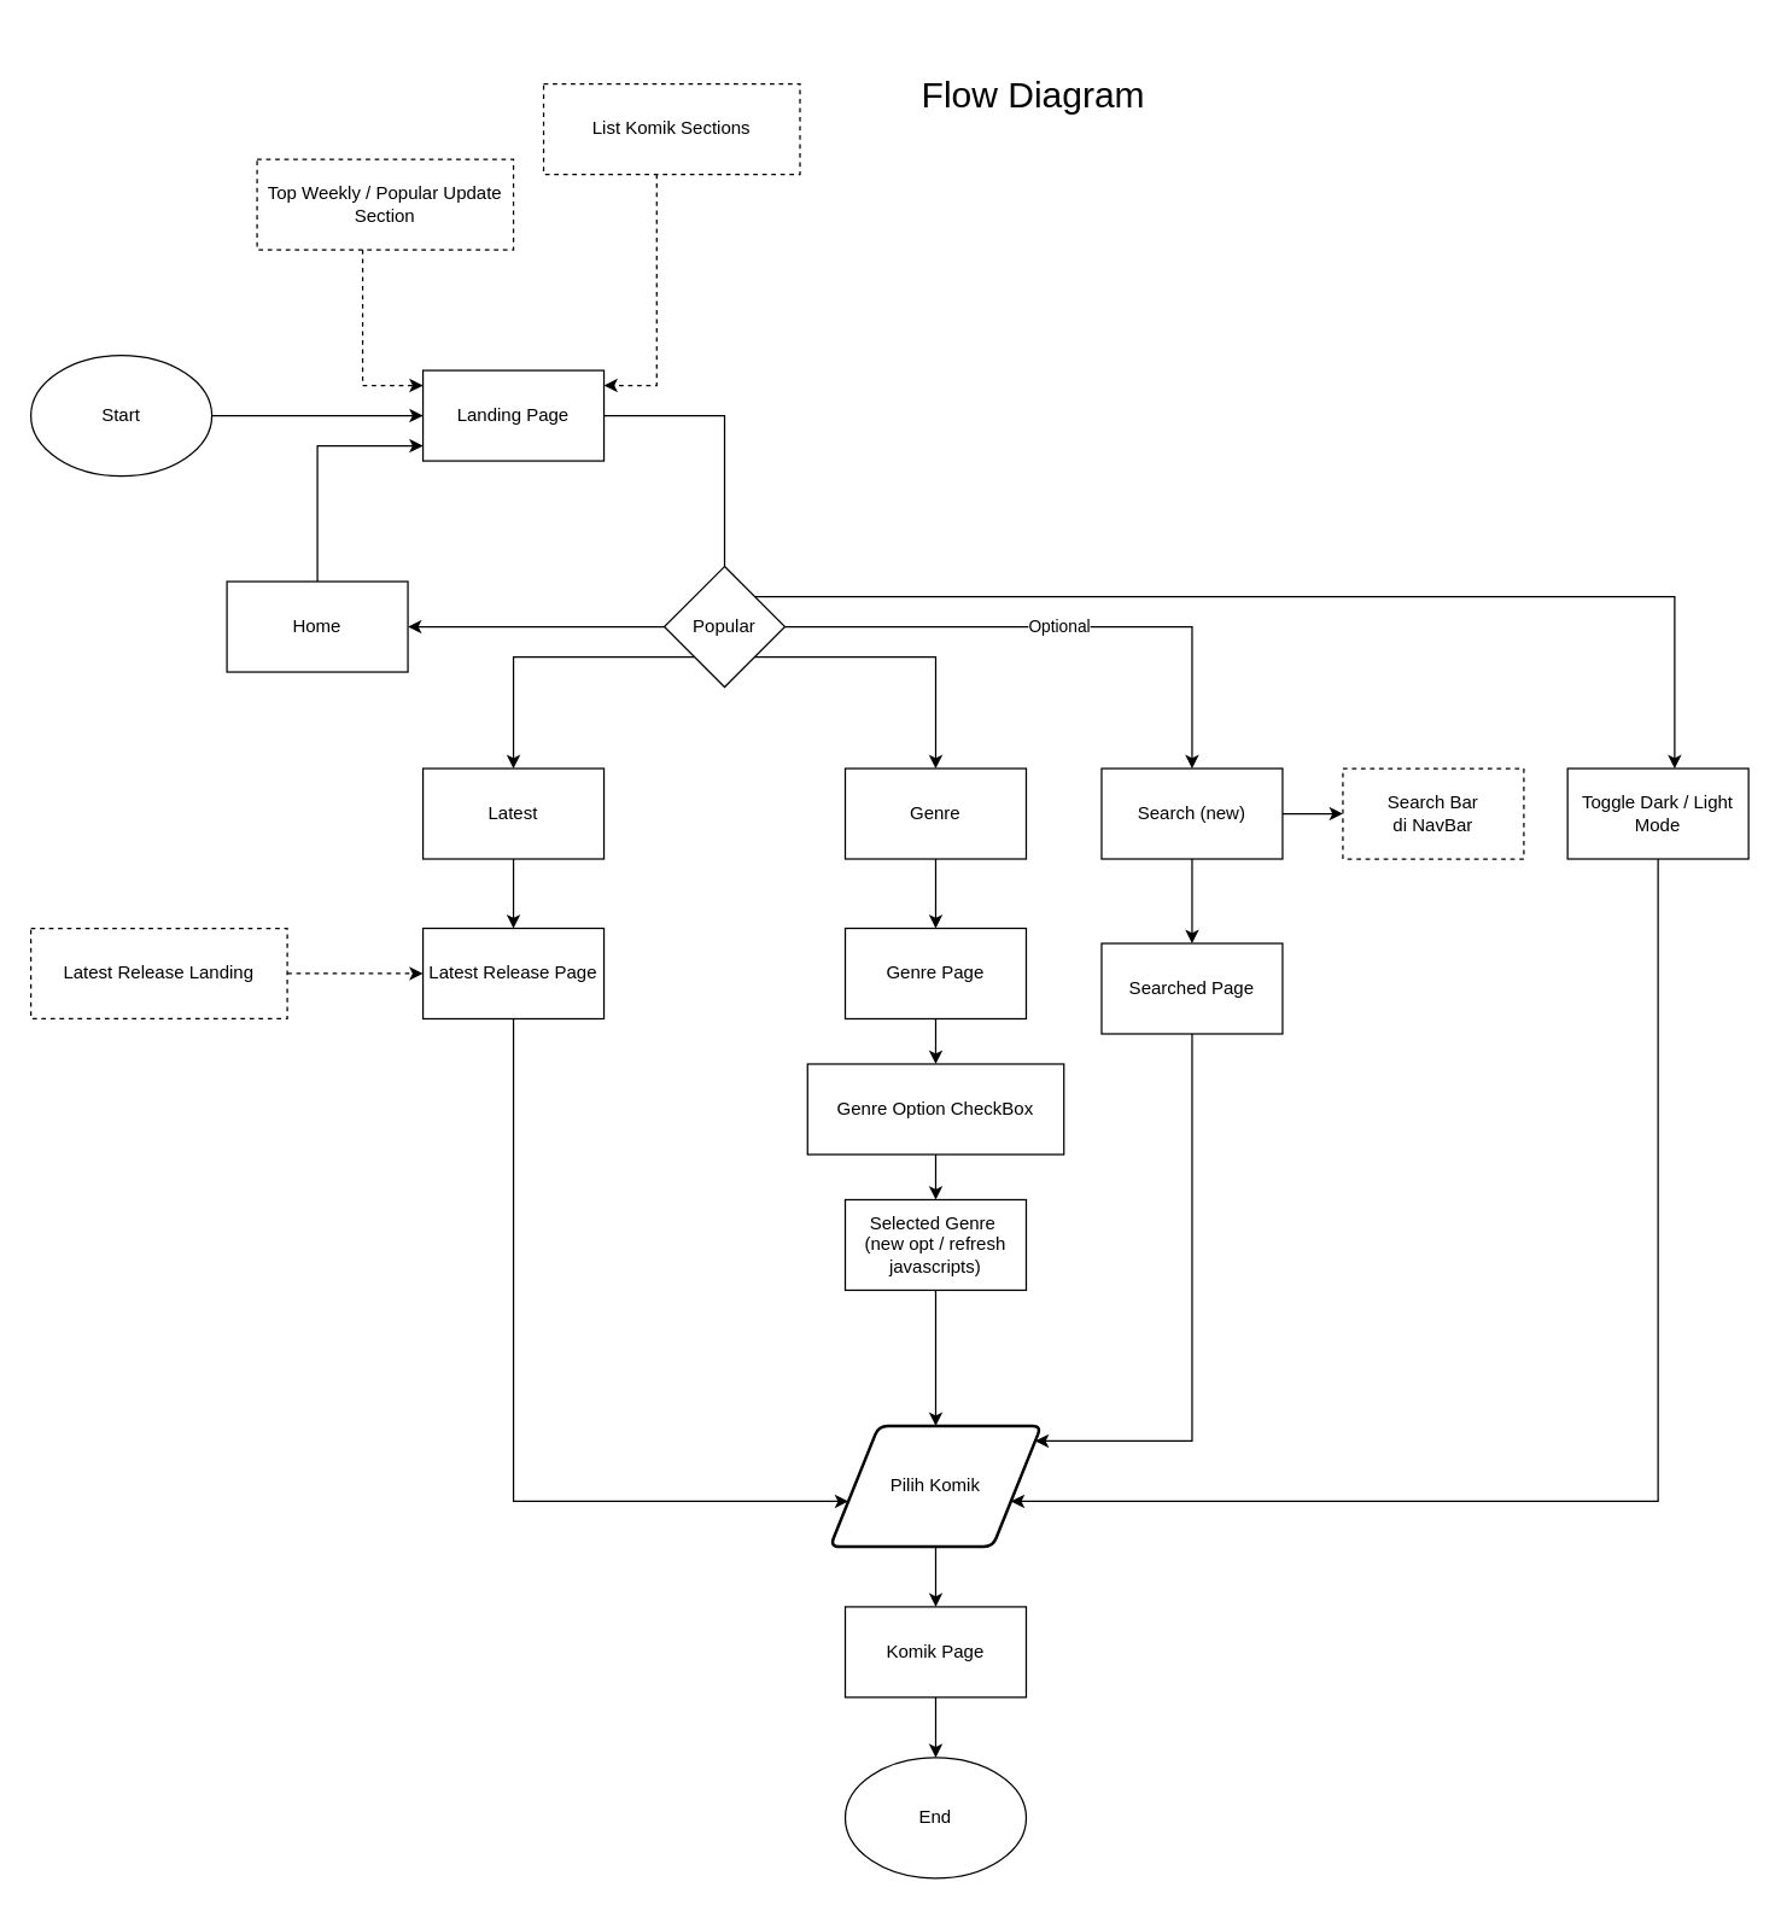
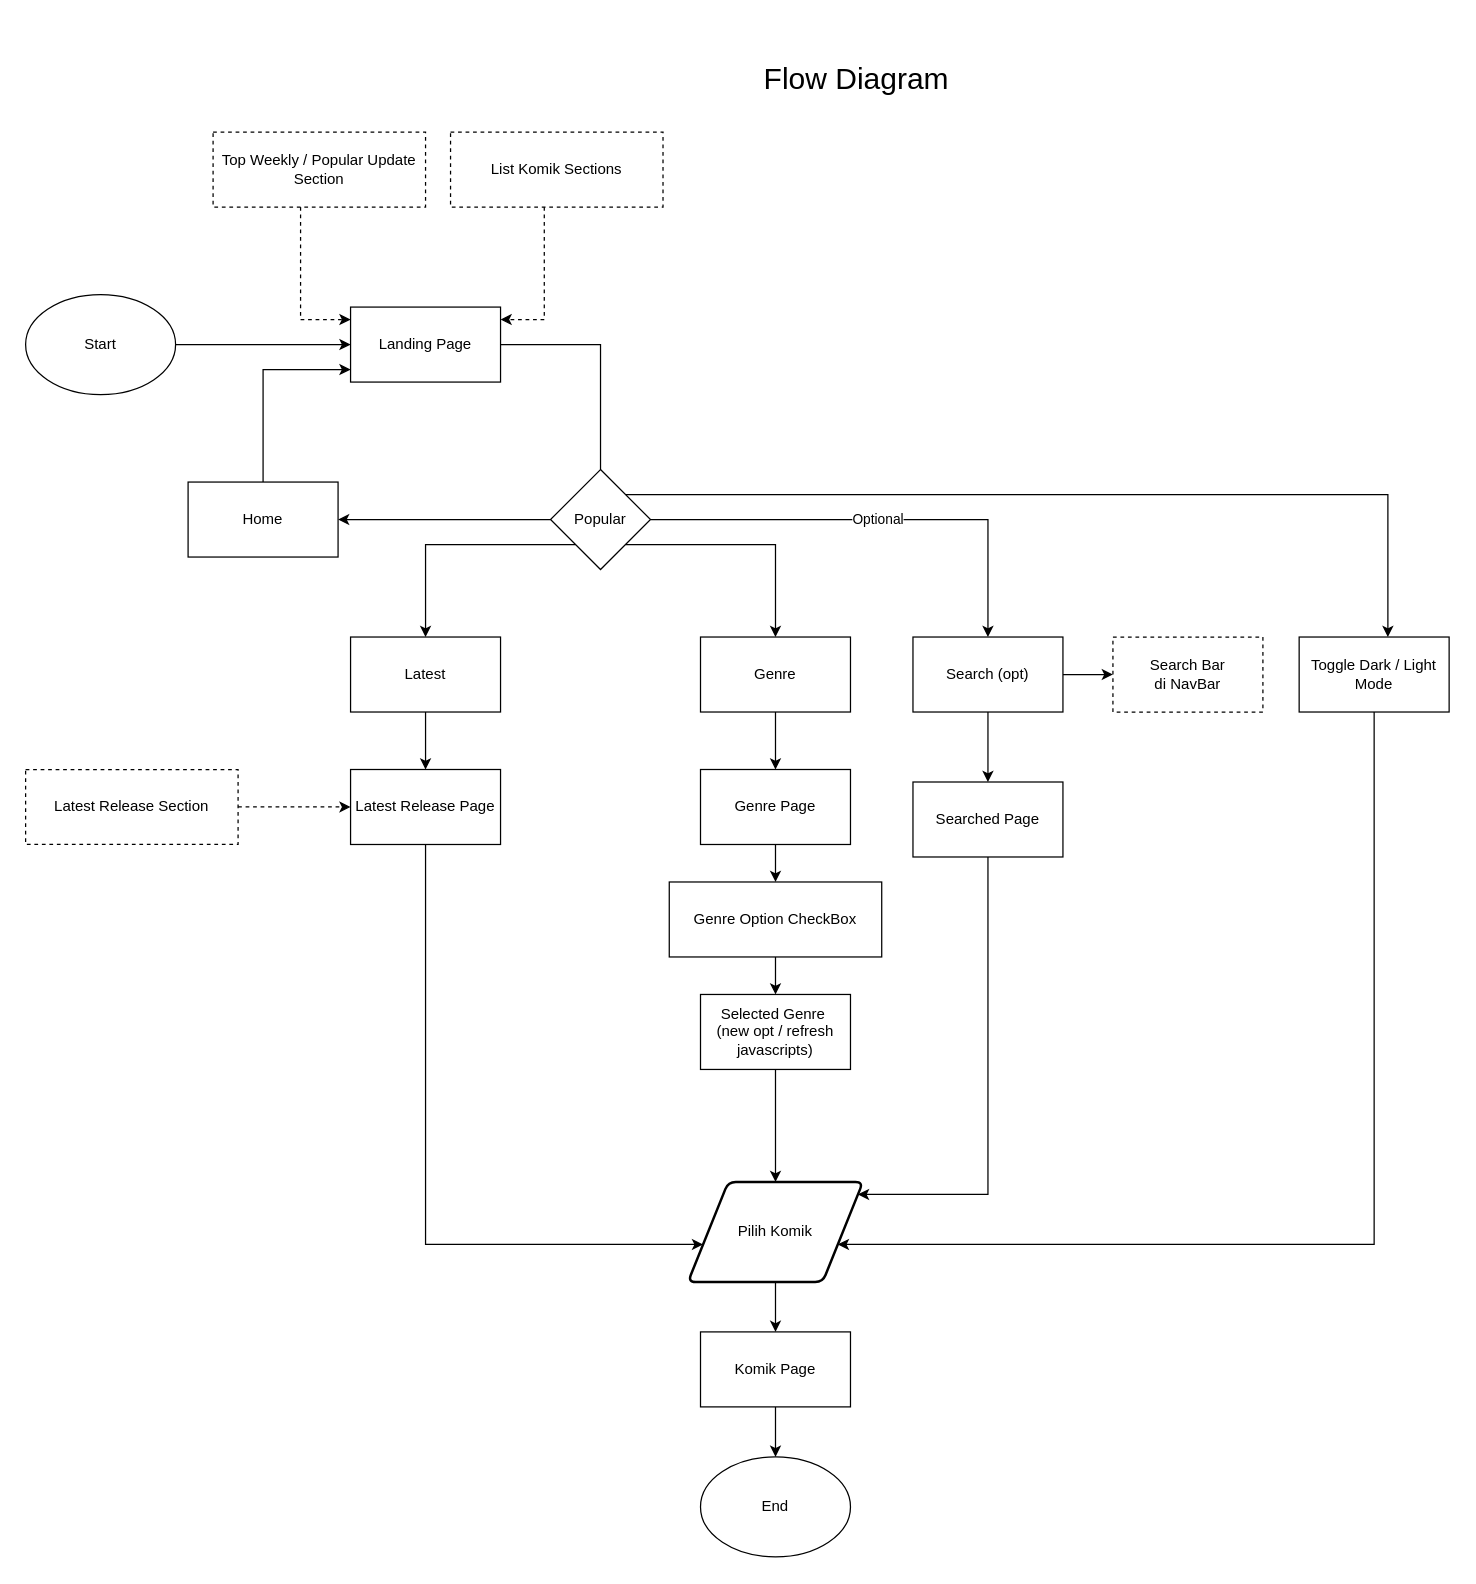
  <mxCell id="0" />
  <mxCell id="1" parent="0" />
  <mxCell id="2" style="edgeStyle=orthogonalEdgeStyle;rounded=0;orthogonalLoop=1;jettySize=auto;html=1;" parent="1" source="3" target="5" edge="1"><mxGeometry relative="1" as="geometry" /></mxCell>
  <mxCell id="3" value="Start" style="ellipse;whiteSpace=wrap;html=1;" parent="1" vertex="1"><mxGeometry x="20" y="235" width="120" height="80" as="geometry" /></mxCell>
  <mxCell id="4" value="End" style="ellipse;whiteSpace=wrap;html=1;" parent="1" vertex="1"><mxGeometry x="560" y="1165" width="120" height="80" as="geometry" /></mxCell>
  <mxCell id="5" value="Landing Page" style="rounded=0;whiteSpace=wrap;html=1;" parent="1" vertex="1"><mxGeometry x="280" y="245" width="120" height="60" as="geometry" /></mxCell>
  <mxCell id="6" style="edgeStyle=orthogonalEdgeStyle;rounded=0;orthogonalLoop=1;jettySize=auto;html=1;" parent="1" source="11" target="14" edge="1"><mxGeometry relative="1" as="geometry" /></mxCell>
  <mxCell id="7" style="edgeStyle=orthogonalEdgeStyle;rounded=0;orthogonalLoop=1;jettySize=auto;html=1;" parent="1" source="11" target="16" edge="1"><mxGeometry relative="1" as="geometry"><Array as="points"><mxPoint x="340" y="435" /></Array></mxGeometry></mxCell>
  <mxCell id="8" style="edgeStyle=orthogonalEdgeStyle;rounded=0;orthogonalLoop=1;jettySize=auto;html=1;" parent="1" source="11" target="21" edge="1"><mxGeometry relative="1" as="geometry"><Array as="points"><mxPoint x="620" y="435" /></Array></mxGeometry></mxCell>
  <mxCell id="9" value="Optional" style="edgeStyle=orthogonalEdgeStyle;rounded=0;orthogonalLoop=1;jettySize=auto;html=1;" parent="1" source="11" target="19" edge="1"><mxGeometry relative="1" as="geometry" /></mxCell>
  <mxCell id="10" style="edgeStyle=orthogonalEdgeStyle;rounded=0;orthogonalLoop=1;jettySize=auto;html=1;" parent="1" source="11" target="37" edge="1"><mxGeometry relative="1" as="geometry"><Array as="points"><mxPoint x="1110" y="395" /></Array></mxGeometry></mxCell>
  <mxCell id="11" value="Popular" style="rhombus;whiteSpace=wrap;html=1;" parent="1" vertex="1"><mxGeometry x="440" y="375" width="80" height="80" as="geometry" /></mxCell>
  <mxCell id="12" value="" style="edgeStyle=orthogonalEdgeStyle;rounded=0;orthogonalLoop=1;jettySize=auto;html=1;endArrow=none;" parent="1" source="5" target="11" edge="1"><mxGeometry relative="1" as="geometry"><mxPoint x="400" y="295" as="sourcePoint" /><mxPoint x="800" y="295" as="targetPoint" /></mxGeometry></mxCell>
  <mxCell id="13" style="edgeStyle=orthogonalEdgeStyle;rounded=0;orthogonalLoop=1;jettySize=auto;html=1;" parent="1" source="14" target="5" edge="1"><mxGeometry relative="1" as="geometry"><Array as="points"><mxPoint x="210" y="295" /></Array></mxGeometry></mxCell>
  <mxCell id="14" value="Home" style="rounded=0;whiteSpace=wrap;html=1;" parent="1" vertex="1"><mxGeometry x="150" y="385" width="120" height="60" as="geometry" /></mxCell>
  <mxCell id="15" style="edgeStyle=orthogonalEdgeStyle;rounded=0;orthogonalLoop=1;jettySize=auto;html=1;" parent="1" source="16" target="27" edge="1"><mxGeometry relative="1" as="geometry" /></mxCell>
  <mxCell id="16" value="Latest" style="rounded=0;whiteSpace=wrap;html=1;" parent="1" vertex="1"><mxGeometry x="280" y="509" width="120" height="60" as="geometry" /></mxCell>
  <mxCell id="17" style="edgeStyle=orthogonalEdgeStyle;rounded=0;orthogonalLoop=1;jettySize=auto;html=1;" parent="1" source="19" target="38" edge="1"><mxGeometry relative="1" as="geometry" /></mxCell>
  <mxCell id="18" style="edgeStyle=orthogonalEdgeStyle;rounded=0;orthogonalLoop=1;jettySize=auto;html=1;" parent="1" source="19" target="41" edge="1"><mxGeometry relative="1" as="geometry"><Array as="points"><mxPoint x="790" y="605" /><mxPoint x="790" y="605" /></Array></mxGeometry></mxCell>
- <mxCell id="19" value="Search (new)" style="rounded=0;whiteSpace=wrap;html=1;" parent="1" vertex="1"><mxGeometry x="730" y="509" width="120" height="60" as="geometry" /></mxCell>
+ <mxCell id="19" value="Search (opt)" style="rounded=0;whiteSpace=wrap;html=1;" parent="1" vertex="1"><mxGeometry x="730" y="509" width="120" height="60" as="geometry" /></mxCell>
  <mxCell id="20" style="edgeStyle=orthogonalEdgeStyle;rounded=0;orthogonalLoop=1;jettySize=auto;html=1;" parent="1" source="21" target="31" edge="1"><mxGeometry relative="1" as="geometry" /></mxCell>
  <mxCell id="21" value="Genre" style="rounded=0;whiteSpace=wrap;html=1;" parent="1" vertex="1"><mxGeometry x="560" y="509" width="120" height="60" as="geometry" /></mxCell>
  <mxCell id="22" style="edgeStyle=orthogonalEdgeStyle;rounded=0;orthogonalLoop=1;jettySize=auto;html=1;dashed=1;" parent="1" source="23" target="5" edge="1"><mxGeometry relative="1" as="geometry"><Array as="points"><mxPoint x="240" y="255" /></Array></mxGeometry></mxCell>
  <mxCell id="23" value="Top Weekly / Popular Update&lt;br&gt;Section" style="rounded=0;whiteSpace=wrap;html=1;dashed=1;" parent="1" vertex="1"><mxGeometry x="170" y="105" width="170" height="60" as="geometry" /></mxCell>
  <mxCell id="24" style="edgeStyle=orthogonalEdgeStyle;rounded=0;orthogonalLoop=1;jettySize=auto;html=1;dashed=1;" parent="1" source="25" target="5" edge="1"><mxGeometry relative="1" as="geometry"><Array as="points"><mxPoint x="435" y="255" /></Array></mxGeometry></mxCell>
- <mxCell id="25" value="List Komik Sections" style="rounded=0;whiteSpace=wrap;html=1;dashed=1;" parent="1" vertex="1"><mxGeometry x="360" y="55" width="170" height="60" as="geometry" /></mxCell>
+ <mxCell id="25" value="List Komik Sections" style="rounded=0;whiteSpace=wrap;html=1;dashed=1;" parent="1" vertex="1"><mxGeometry x="360" y="105" width="170" height="60" as="geometry" /></mxCell>
  <mxCell id="26" style="edgeStyle=orthogonalEdgeStyle;rounded=0;orthogonalLoop=1;jettySize=auto;html=1;" parent="1" source="27" target="43" edge="1"><mxGeometry relative="1" as="geometry"><Array as="points"><mxPoint x="340" y="995" /></Array></mxGeometry></mxCell>
  <mxCell id="27" value="Latest Release Page" style="rounded=0;whiteSpace=wrap;html=1;" parent="1" vertex="1"><mxGeometry x="280" y="615" width="120" height="60" as="geometry" /></mxCell>
  <mxCell id="28" style="edgeStyle=orthogonalEdgeStyle;rounded=0;orthogonalLoop=1;jettySize=auto;html=1;dashed=1;" parent="1" source="29" target="27" edge="1"><mxGeometry relative="1" as="geometry" /></mxCell>
- <mxCell id="29" value="Latest Release Landing" style="rounded=0;whiteSpace=wrap;html=1;dashed=1;" parent="1" vertex="1"><mxGeometry x="20" y="615" width="170" height="60" as="geometry" /></mxCell>
+ <mxCell id="29" value="Latest Release Section" style="rounded=0;whiteSpace=wrap;html=1;dashed=1;" parent="1" vertex="1"><mxGeometry x="20" y="615" width="170" height="60" as="geometry" /></mxCell>
  <mxCell id="30" style="edgeStyle=orthogonalEdgeStyle;rounded=0;orthogonalLoop=1;jettySize=auto;html=1;" parent="1" source="31" target="33" edge="1"><mxGeometry relative="1" as="geometry" /></mxCell>
  <mxCell id="31" value="Genre Page" style="rounded=0;whiteSpace=wrap;html=1;" parent="1" vertex="1"><mxGeometry x="560" y="615" width="120" height="60" as="geometry" /></mxCell>
  <mxCell id="32" style="edgeStyle=orthogonalEdgeStyle;rounded=0;orthogonalLoop=1;jettySize=auto;html=1;" parent="1" source="33" target="35" edge="1"><mxGeometry relative="1" as="geometry" /></mxCell>
  <mxCell id="33" value="Genre Option CheckBox" style="rounded=0;whiteSpace=wrap;html=1;" parent="1" vertex="1"><mxGeometry x="535" y="705" width="170" height="60" as="geometry" /></mxCell>
  <mxCell id="34" style="edgeStyle=orthogonalEdgeStyle;rounded=0;orthogonalLoop=1;jettySize=auto;html=1;" parent="1" source="35" target="43" edge="1"><mxGeometry relative="1" as="geometry" /></mxCell>
  <mxCell id="35" value="Selected Genre&amp;nbsp;&lt;br&gt;(new opt / refresh javascripts)" style="rounded=0;whiteSpace=wrap;html=1;" parent="1" vertex="1"><mxGeometry x="560" y="795" width="120" height="60" as="geometry" /></mxCell>
  <mxCell id="36" style="edgeStyle=orthogonalEdgeStyle;rounded=0;orthogonalLoop=1;jettySize=auto;html=1;" parent="1" source="37" target="43" edge="1"><mxGeometry relative="1" as="geometry"><Array as="points"><mxPoint x="1099" y="995" /></Array></mxGeometry></mxCell>
  <mxCell id="37" value="Toggle Dark / Light Mode" style="rounded=0;whiteSpace=wrap;html=1;" parent="1" vertex="1"><mxGeometry x="1039" y="509" width="120" height="60" as="geometry" /></mxCell>
  <mxCell id="38" value="Search Bar &lt;br&gt;di NavBar" style="rounded=0;whiteSpace=wrap;html=1;dashed=1;" parent="1" vertex="1"><mxGeometry x="890" y="509" width="120" height="60" as="geometry" /></mxCell>
  <mxCell id="39" value="&lt;font style=&quot;font-size: 24px&quot;&gt;Flow Diagram&lt;/font&gt;" style="text;html=1;strokeColor=none;fillColor=none;align=center;verticalAlign=middle;whiteSpace=wrap;rounded=0;" parent="1" vertex="1"><mxGeometry x="600" y="20" width="170" height="85" as="geometry" /></mxCell>
  <mxCell id="40" style="edgeStyle=orthogonalEdgeStyle;rounded=0;orthogonalLoop=1;jettySize=auto;html=1;" parent="1" source="41" target="43" edge="1"><mxGeometry relative="1" as="geometry"><Array as="points"><mxPoint x="790" y="955" /></Array></mxGeometry></mxCell>
  <mxCell id="41" value="Searched Page" style="rounded=0;whiteSpace=wrap;html=1;" parent="1" vertex="1"><mxGeometry x="730" y="625" width="120" height="60" as="geometry" /></mxCell>
  <mxCell id="42" style="edgeStyle=orthogonalEdgeStyle;rounded=0;orthogonalLoop=1;jettySize=auto;html=1;" parent="1" source="43" target="45" edge="1"><mxGeometry relative="1" as="geometry" /></mxCell>
  <mxCell id="43" value="Pilih Komik" style="shape=parallelogram;html=1;strokeWidth=2;perimeter=parallelogramPerimeter;whiteSpace=wrap;rounded=1;arcSize=12;size=0.23;" parent="1" vertex="1"><mxGeometry x="550" y="945" width="140" height="80" as="geometry" /></mxCell>
  <mxCell id="44" style="edgeStyle=orthogonalEdgeStyle;rounded=0;orthogonalLoop=1;jettySize=auto;html=1;" parent="1" source="45" target="4" edge="1"><mxGeometry relative="1" as="geometry" /></mxCell>
  <mxCell id="45" value="Komik Page" style="rounded=0;whiteSpace=wrap;html=1;" parent="1" vertex="1"><mxGeometry x="560" y="1065" width="120" height="60" as="geometry" /></mxCell>
